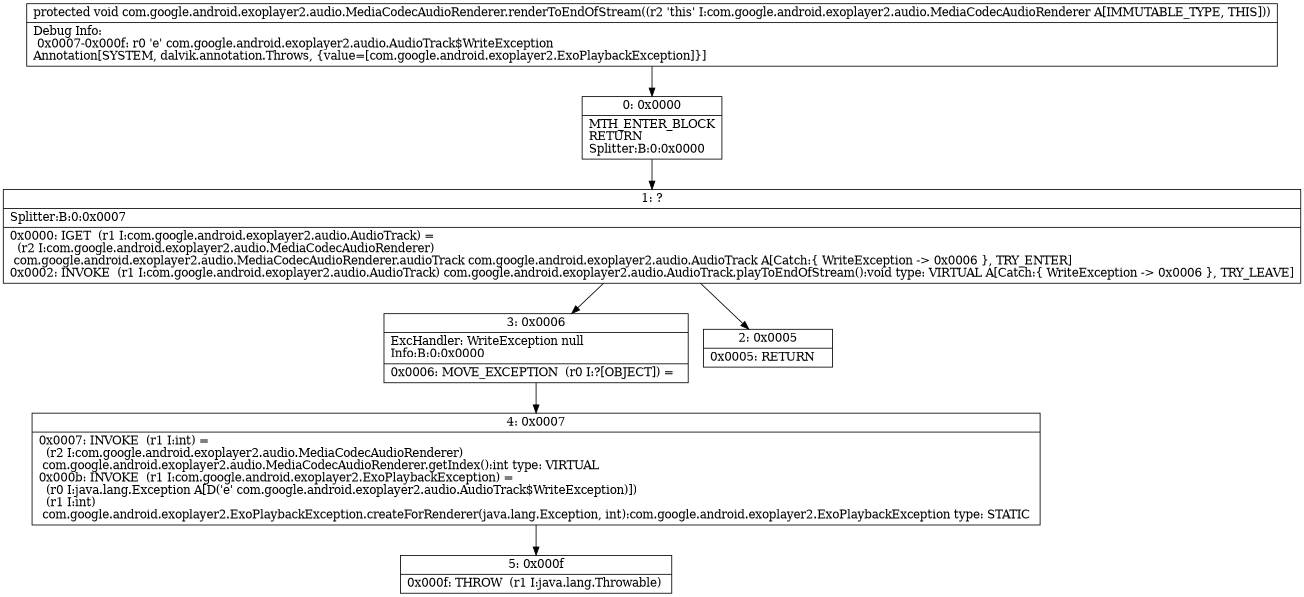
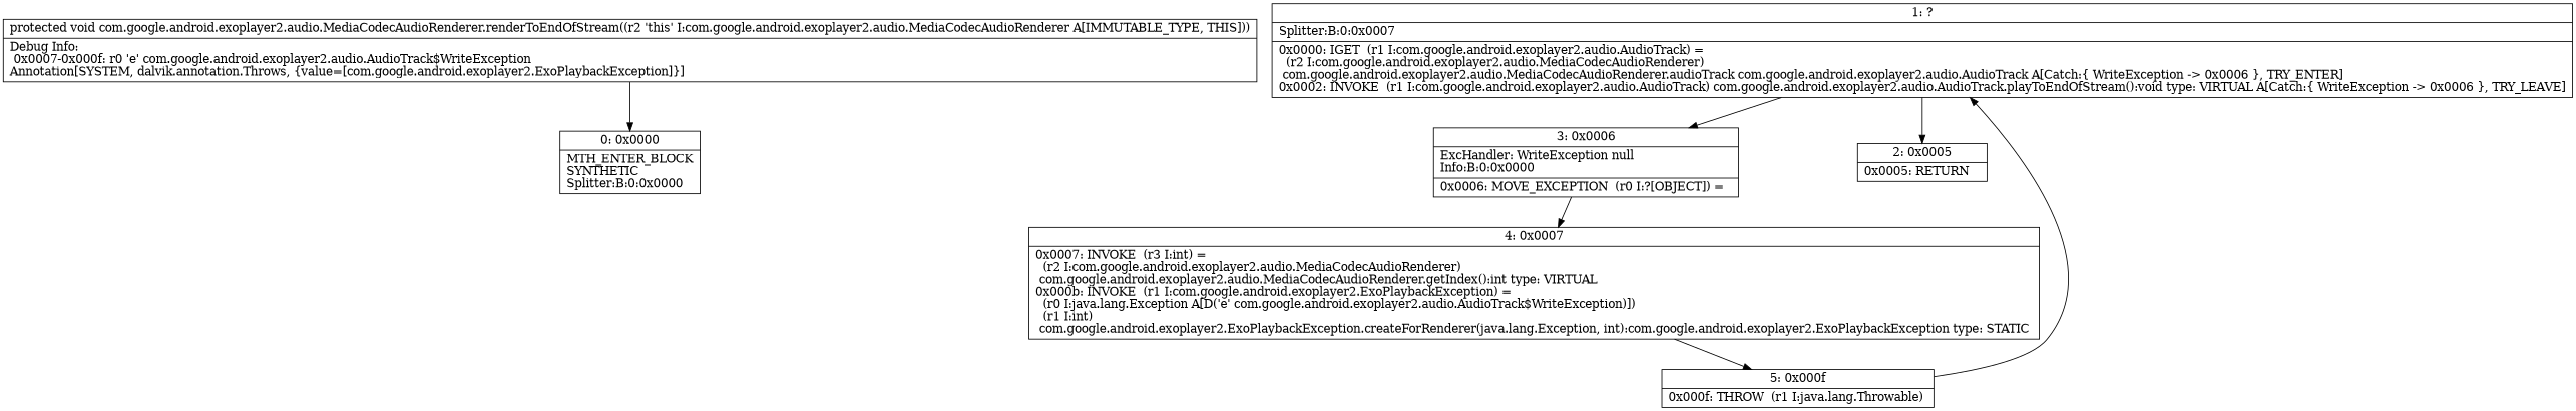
  digraph {
    node [shape=record]
-   n1 [label="{0\:\ 0x0000|MTH_ENTER_BLOCK\lRETURN\lSplitter:B:0:0x0000\l}"]
+   n1 [label="{0\:\ 0x0000|MTH_ENTER_BLOCK\lSYNTHETIC\lSplitter:B:0:0x0000\l}"]
    n2 [label="{1\:\ ?|Splitter:B:0:0x0007\l|0x0000: IGET  (r1 I:com.google.android.exoplayer2.audio.AudioTrack) = \l  (r2 I:com.google.android.exoplayer2.audio.MediaCodecAudioRenderer)\l com.google.android.exoplayer2.audio.MediaCodecAudioRenderer.audioTrack com.google.android.exoplayer2.audio.AudioTrack A[Catch:\{ WriteException \-\> 0x0006 \}, TRY_ENTER]\l0x0002: INVOKE  (r1 I:com.google.android.exoplayer2.audio.AudioTrack) com.google.android.exoplayer2.audio.AudioTrack.playToEndOfStream():void type: VIRTUAL A[Catch:\{ WriteException \-\> 0x0006 \}, TRY_LEAVE]\l}"]
    n3 [label="{3\:\ 0x0006|ExcHandler: WriteException null\lInfo:B:0:0x0000\l|0x0006: MOVE_EXCEPTION  (r0 I:?[OBJECT]) =  \l}"]
    n4 [label="{2\:\ 0x0005|0x0005: RETURN   \l}"]
-   n5 [label="{4\:\ 0x0007|0x0007: INVOKE  (r1 I:int) = \l  (r2 I:com.google.android.exoplayer2.audio.MediaCodecAudioRenderer)\l com.google.android.exoplayer2.audio.MediaCodecAudioRenderer.getIndex():int type: VIRTUAL \l0x000b: INVOKE  (r1 I:com.google.android.exoplayer2.ExoPlaybackException) = \l  (r0 I:java.lang.Exception A[D('e' com.google.android.exoplayer2.audio.AudioTrack$WriteException)])\l  (r1 I:int)\l com.google.android.exoplayer2.ExoPlaybackException.createForRenderer(java.lang.Exception, int):com.google.android.exoplayer2.ExoPlaybackException type: STATIC \l}"]
+   n5 [label="{4\:\ 0x0007|0x0007: INVOKE  (r3 I:int) = \l  (r2 I:com.google.android.exoplayer2.audio.MediaCodecAudioRenderer)\l com.google.android.exoplayer2.audio.MediaCodecAudioRenderer.getIndex():int type: VIRTUAL \l0x000b: INVOKE  (r1 I:com.google.android.exoplayer2.ExoPlaybackException) = \l  (r0 I:java.lang.Exception A[D('e' com.google.android.exoplayer2.audio.AudioTrack$WriteException)])\l  (r1 I:int)\l com.google.android.exoplayer2.ExoPlaybackException.createForRenderer(java.lang.Exception, int):com.google.android.exoplayer2.ExoPlaybackException type: STATIC \l}"]
    n6 [label="{5\:\ 0x000f|0x000f: THROW  (r1 I:java.lang.Throwable) \l}"]
    n7 [label="{protected void com.google.android.exoplayer2.audio.MediaCodecAudioRenderer.renderToEndOfStream((r2 'this' I:com.google.android.exoplayer2.audio.MediaCodecAudioRenderer A[IMMUTABLE_TYPE, THIS]))  | Debug Info:\l  0x0007\-0x000f: r0 'e' com.google.android.exoplayer2.audio.AudioTrack$WriteException\lAnnotation[SYSTEM, dalvik.annotation.Throws, \{value=[com.google.android.exoplayer2.ExoPlaybackException]\}]\l}"]
-   n1 -> n2
+   n6 -> n2
    n2 -> n3
    n2 -> n4
    n3 -> n5
    n5 -> n6
    n7 -> n1
  }
